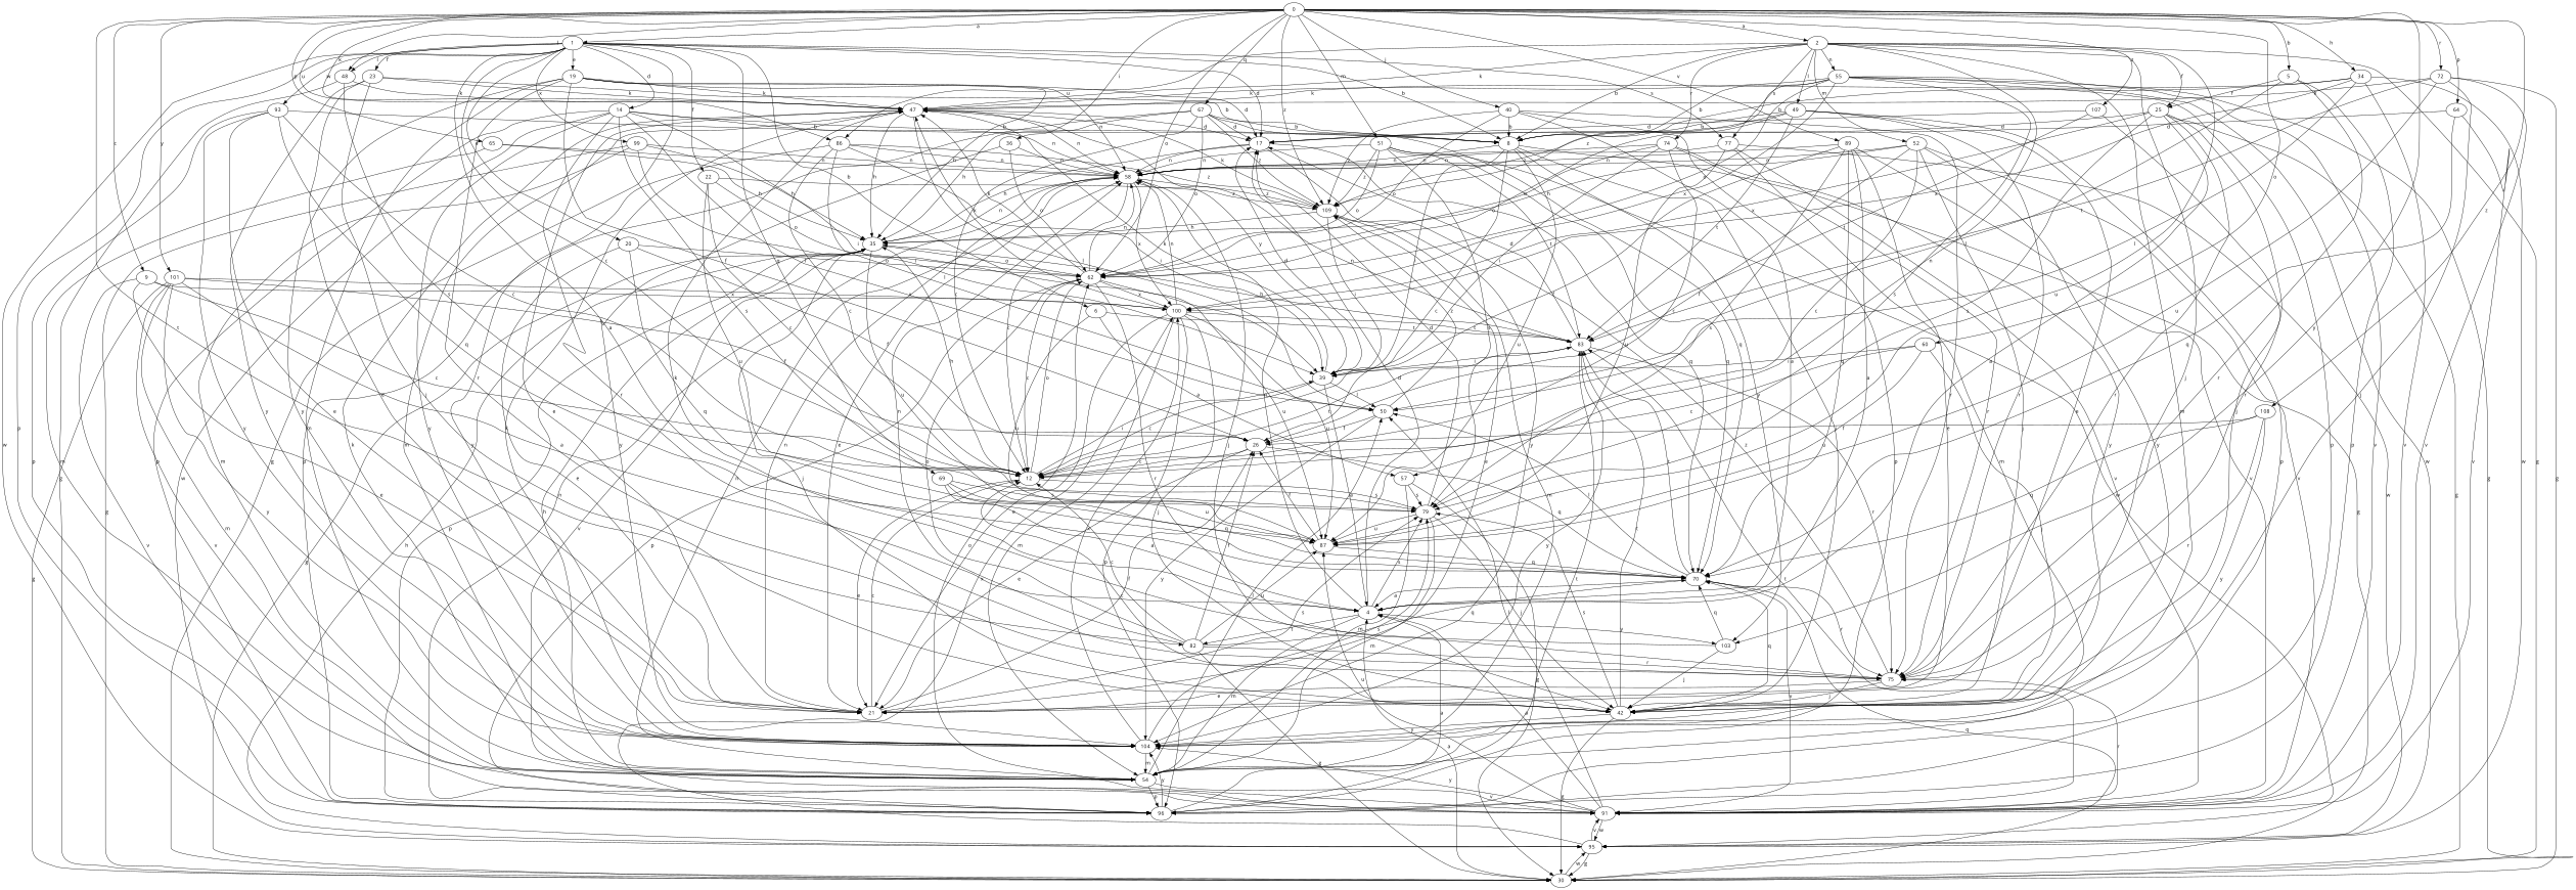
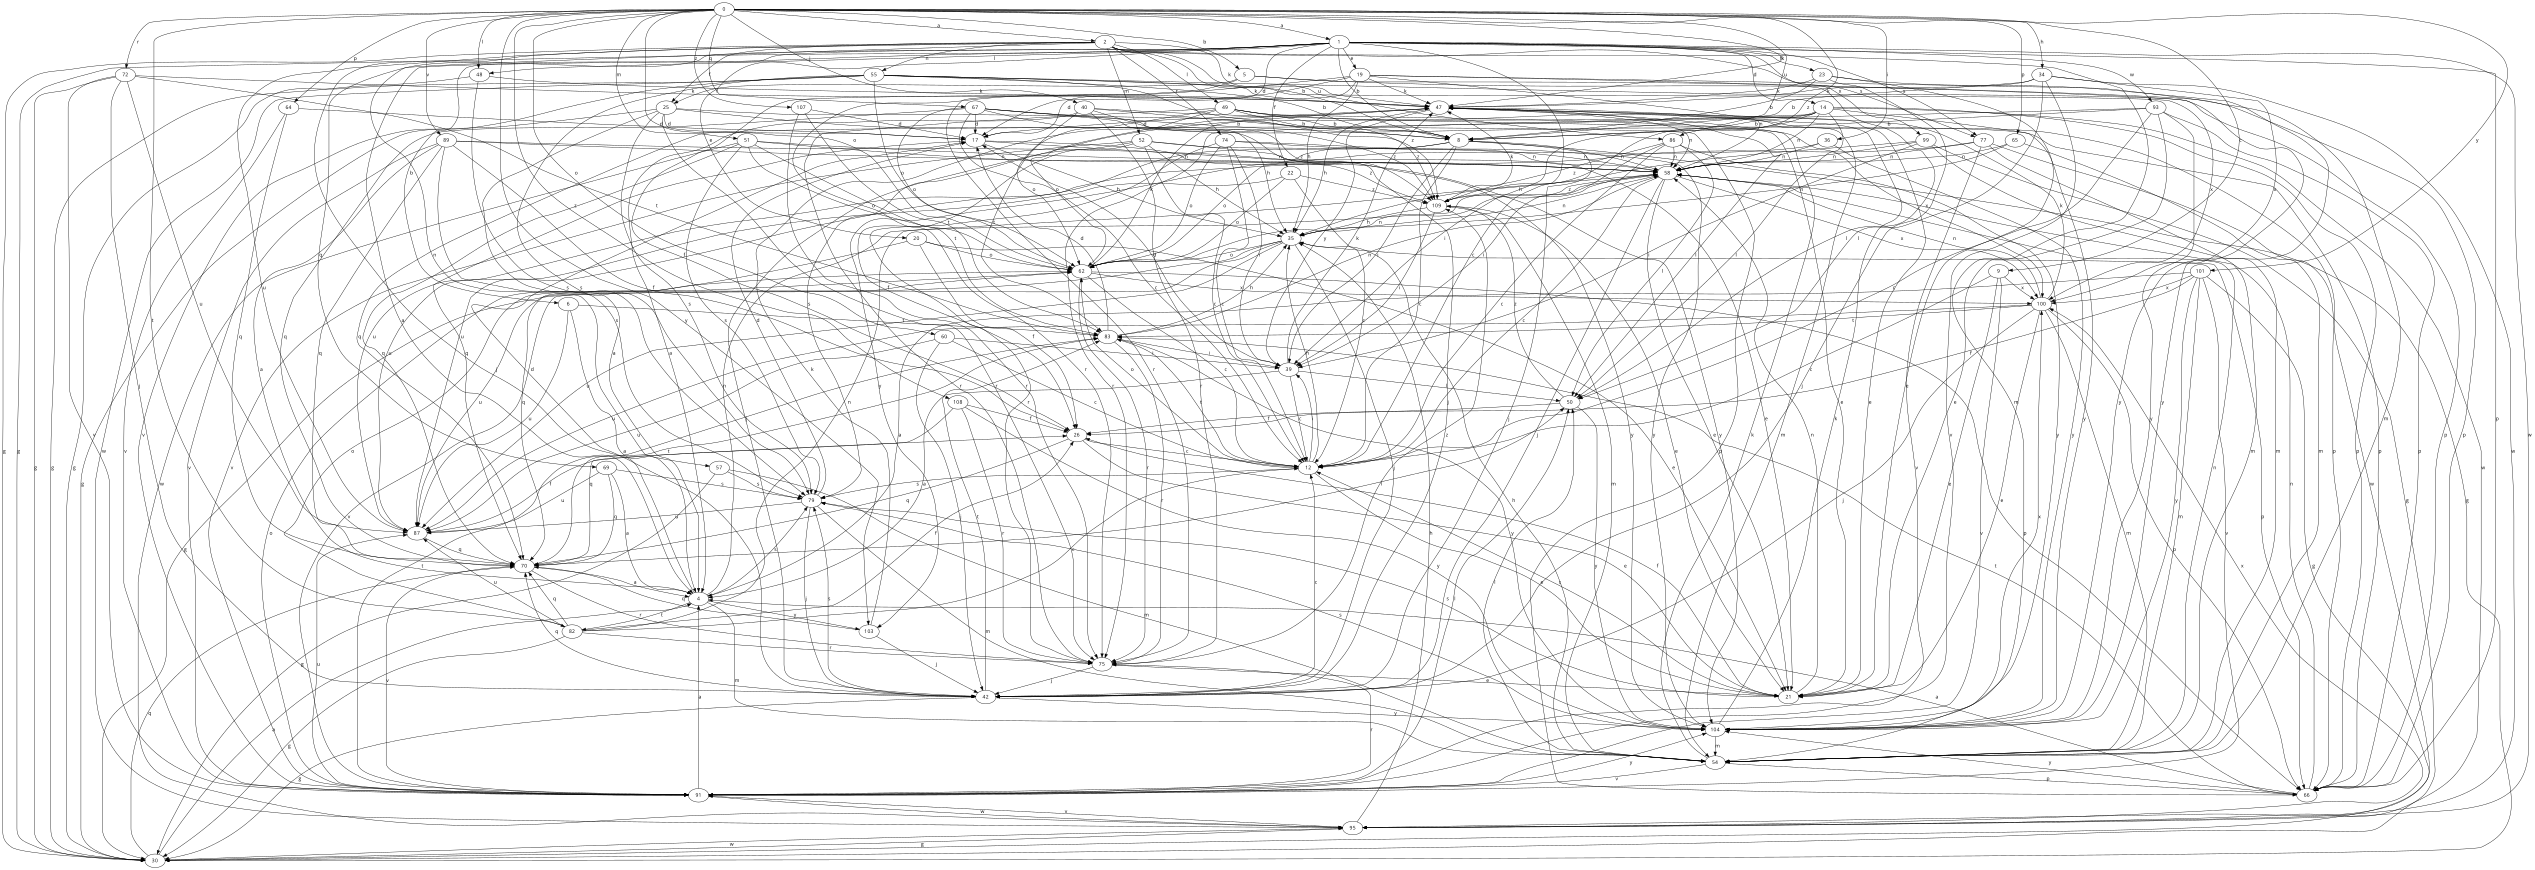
  strict digraph {
    fontname="Open Sans"
    node [fontname="Open Sans"]
    edge [fontname="Open Sans"]
    0
    1
    2
    5
    9
    34
    36
    40
    47
    48
    51
    60
    62
    64
    65
    67
    72
    82
    86
    89
    101
    103
    107
    108
    109
    4
    6
    8
    12
    14
    17
    19
    20
    22
    23
    30
-   66 [label=96]
+   66
    69
    77
    93
    95
    99
    25
    42
    49
    52
    54
    55
    57
    74
    87
    50
    75
    21
    91
    100
    58
    104
    39
    35
    79
    83
    70
    26
    0 -> 1 [label=a]
    0 -> 2 [label=a]
    0 -> 5 [label=b]
    0 -> 9 [label=c]
    0 -> 34 [label=h]
    0 -> 36 [label=i]
    0 -> 40 [label=j]
    0 -> 47 [label=k]
    0 -> 48 [label=l]
    0 -> 51 [label=m]
    0 -> 60 [label=o]
    0 -> 62 [label=o]
    0 -> 64 [label=p]
    0 -> 65 [label=p]
    0 -> 67 [label=q]
    0 -> 72 [label=r]
    0 -> 82 [label=t]
    0 -> 86 [label=u]
    0 -> 89 [label=v]
    0 -> 101 [label=y]
    0 -> 103 [label=y]
    0 -> 107 [label=z]
    0 -> 108 [label=z]
    0 -> 109 [label=z]
    1 -> 48 [label=l]
    1 -> 4 [label=a]
    1 -> 6 [label=b]
    1 -> 8 [label=b]
    1 -> 12 [label=c]
    1 -> 14 [label=d]
    1 -> 17 [label=d]
    1 -> 19 [label=e]
    1 -> 20 [label=e]
    1 -> 22 [label=f]
    1 -> 23 [label=f]
    1 -> 30 [label=g]
    1 -> 66 [label=p]
    1 -> 69 [label=q]
    1 -> 77 [label=s]
    1 -> 93 [label=w]
    1 -> 95 [label=w]
    1 -> 99 [label=x]
    2 -> 47 [label=k]
    2 -> 86 [label=u]
    2 -> 8 [label=b]
    2 -> 30 [label=g]
    2 -> 77 [label=s]
    2 -> 25 [label=f]
    2 -> 42 [label=j]
    2 -> 49 [label=l]
    2 -> 52 [label=m]
    2 -> 54 [label=m]
    2 -> 55 [label=n]
    2 -> 57 [label=n]
    2 -> 74 [label=r]
    2 -> 87 [label=u]
    5 -> 66 [label=p]
    5 -> 25 [label=f]
    5 -> 50 [label=l]
    5 -> 75 [label=r]
    9 -> 12 [label=c]
    9 -> 21 [label=e]
    9 -> 91 [label=v]
    9 -> 100 [label=x]
    34 -> 47 [label=k]
    34 -> 8 [label=b]
    34 -> 95 [label=w]
    34 -> 50 [label=l]
    34 -> 91 [label=v]
    34 -> 100 [label=x]
    36 -> 62 [label=o]
    36 -> 58 [label=n]
    36 -> 104 [label=y]
    40 -> 62 [label=o]
    40 -> 109 [label=z]
    40 -> 4 [label=a]
    40 -> 8 [label=b]
    40 -> 66 [label=p]
    40 -> 75 [label=r]
    47 -> 17 [label=d]
    47 -> 54 [label=m]
    47 -> 50 [label=l]
    47 -> 21 [label=e]
    47 -> 58 [label=n]
    47 -> 39 [label=y]
    47 -> 35 [label=h]
    48 -> 47 [label=k]
    48 -> 30 [label=g]
    48 -> 79 [label=s]
    51 -> 62 [label=o]
    51 -> 109 [label=z]
    51 -> 95 [label=w]
    51 -> 58 [label=n]
    51 -> 79 [label=s]
    51 -> 83 [label=t]
    51 -> 70 [label=q]
    60 -> 12 [label=c]
    60 -> 42 [label=j]
    60 -> 87 [label=u]
    60 -> 39 [label=i]
    62 -> 47 [label=k]
    62 -> 12 [label=c]
    62 -> 66 [label=p]
    62 -> 87 [label=u]
    62 -> 75 [label=r]
    62 -> 100 [label=x]
    62 -> 58 [label=n]
    64 -> 17 [label=d]
    64 -> 91 [label=v]
    64 -> 70 [label=q]
    65 -> 54 [label=m]
    65 -> 58 [label=n]
    65 -> 35 [label=h]
    67 -> 62 [label=o]
    67 -> 109 [label=z]
    67 -> 8 [label=b]
    67 -> 12 [label=c]
    67 -> 17 [label=d]
    67 -> 66 [label=p]
    67 -> 35 [label=h]
    67 -> 70 [label=q]
    72 -> 47 [label=k]
    72 -> 30 [label=g]
    72 -> 42 [label=j]
    72 -> 87 [label=u]
    72 -> 91 [label=v]
    72 -> 83 [label=t]
    82 -> 62 [label=o]
    82 -> 12 [label=c]
    82 -> 30 [label=g]
    82 -> 87 [label=u]
    82 -> 75 [label=r]
    82 -> 58 [label=n]
    82 -> 70 [label=q]
    82 -> 26 [label=f]
    86 -> 109 [label=z]
    86 -> 12 [label=c]
    86 -> 50 [label=l]
    86 -> 58 [label=n]
    86 -> 104 [label=y]
    86 -> 39 [label=i]
    89 -> 4 [label=a]
    89 -> 21 [label=e]
    89 -> 91 [label=v]
    89 -> 58 [label=n]
    89 -> 79 [label=s]
    89 -> 70 [label=q]
    89 -> 26 [label=f]
    101 -> 4 [label=a]
    101 -> 30 [label=g]
    101 -> 54 [label=m]
    101 -> 91 [label=v]
    101 -> 100 [label=x]
    101 -> 104 [label=y]
    101 -> 26 [label=f]
    103 -> 47 [label=k]
    103 -> 42 [label=j]
    103 -> 70 [label=q]
    107 -> 17 [label=d]
    107 -> 75 [label=r]
    107 -> 83 [label=t]
    108 -> 75 [label=r]
    108 -> 104 [label=y]
    108 -> 70 [label=q]
    108 -> 26 [label=f]
    109 -> 47 [label=k]
    109 -> 54 [label=m]
    109 -> 21 [label=e]
    109 -> 39 [label=i]
    109 -> 35 [label=h]
    4 -> 82 [label=t]
    4 -> 103 [label=y]
    4 -> 17 [label=d]
    4 -> 54 [label=m]
    4 -> 58 [label=n]
    4 -> 79 [label=s]
-   6 -> 57 [label=a]
+   6 -> 4 [label=a]
    6 -> 87 [label=u]
    6 -> 83 [label=t]
    8 -> 103 [label=y]
    8 -> 12 [label=c]
    8 -> 30 [label=g]
    8 -> 42 [label=j]
    8 -> 87 [label=u]
    8 -> 58 [label=n]
    8 -> 39 [label=i]
    12 -> 62 [label=o]
    12 -> 21 [label=e]
    12 -> 39 [label=i]
    12 -> 35 [label=h]
    12 -> 79 [label=s]
    12 -> 83 [label=t]
    14 -> 8 [label=b]
    14 -> 66 [label=p]
    14 -> 95 [label=w]
    14 -> 50 [label=l]
    14 -> 75 [label=r]
    14 -> 58 [label=n]
    14 -> 104 [label=y]
    14 -> 39 [label=i]
    14 -> 79 [label=s]
    17 -> 58 [label=n]
    17 -> 104 [label=y]
    17 -> 35 [label=h]
    17 -> 70 [label=q]
    19 -> 47 [label=k]
    19 -> 17 [label=d]
    19 -> 54 [label=m]
    19 -> 75 [label=r]
    19 -> 58 [label=n]
    19 -> 104 [label=y]
    19 -> 35 [label=h]
    19 -> 26 [label=f]
    20 -> 62 [label=o]
    20 -> 21 [label=e]
    20 -> 70 [label=q]
    20 -> 26 [label=f]
    22 -> 62 [label=o]
    22 -> 109 [label=z]
    22 -> 12 [label=c]
    22 -> 87 [label=u]
    23 -> 47 [label=k]
    23 -> 8 [label=b]
    23 -> 42 [label=j]
    23 -> 21 [label=e]
    23 -> 104 [label=y]
    30 -> 4 [label=a]
    30 -> 95 [label=w]
    30 -> 70 [label=q]
    66 -> 4 [label=a]
    66 -> 58 [label=n]
    66 -> 104 [label=y]
    66 -> 83 [label=t]
    69 -> 4 [label=a]
    69 -> 87 [label=u]
    69 -> 79 [label=s]
    69 -> 70 [label=q]
    77 -> 95 [label=w]
    77 -> 54 [label=m]
    77 -> 87 [label=u]
    77 -> 91 [label=v]
    77 -> 58 [label=n]
    93 -> 8 [label=b]
    93 -> 12 [label=c]
    93 -> 66 [label=p]
    93 -> 21 [label=e]
    93 -> 104 [label=y]
    93 -> 70 [label=q]
    95 -> 30 [label=g]
    95 -> 91 [label=v]
    95 -> 100 [label=x]
    95 -> 35 [label=h]
    99 -> 30 [label=g]
    99 -> 54 [label=m]
    99 -> 58 [label=n]
    99 -> 39 [label=i]
    99 -> 35 [label=h]
    25 -> 4 [label=a]
    25 -> 17 [label=d]
    25 -> 30 [label=g]
    25 -> 42 [label=j]
    25 -> 75 [label=r]
    25 -> 100 [label=x]
    25 -> 79 [label=s]
    42 -> 12 [label=c]
    42 -> 30 [label=g]
    42 -> 104 [label=y]
    42 -> 79 [label=s]
    42 -> 83 [label=t]
    42 -> 70 [label=q]
    49 -> 62 [label=o]
    49 -> 109 [label=z]
    49 -> 8 [label=b]
    49 -> 66 [label=p]
    49 -> 75 [label=r]
    49 -> 21 [label=e]
    49 -> 83 [label=t]
    52 -> 12 [label=c]
    52 -> 42 [label=j]
    52 -> 91 [label=v]
    52 -> 58 [label=n]
    52 -> 104 [label=y]
    52 -> 35 [label=h]
    52 -> 26 [label=f]
    54 -> 47 [label=k]
    54 -> 66 [label=p]
    54 -> 50 [label=l]
    54 -> 91 [label=v]
    54 -> 58 [label=n]
    54 -> 35 [label=h]
    55 -> 47 [label=k]
    55 -> 62 [label=o]
    55 -> 109 [label=z]
    55 -> 8 [label=b]
    55 -> 30 [label=g]
    55 -> 66 [label=p]
    55 -> 95 [label=w]
    55 -> 91 [label=v]
    55 -> 100 [label=x]
    55 -> 79 [label=s]
    57 -> 30 [label=g]
    57 -> 54 [label=m]
    57 -> 79 [label=s]
    74 -> 62 [label=o]
    74 -> 12 [label=c]
    74 -> 75 [label=r]
    74 -> 58 [label=n]
    74 -> 104 [label=y]
    74 -> 39 [label=i]
    87 -> 70 [label=q]
    87 -> 26 [label=f]
    50 -> 109 [label=z]
    50 -> 104 [label=y]
    50 -> 26 [label=f]
    75 -> 109 [label=z]
    75 -> 42 [label=j]
    75 -> 21 [label=e]
    21 -> 12 [label=c]
    21 -> 58 [label=n]
    21 -> 79 [label=s]
    21 -> 26 [label=f]
    91 -> 62 [label=o]
    91 -> 4 [label=a]
    91 -> 95 [label=w]
    91 -> 87 [label=u]
    91 -> 50 [label=l]
    91 -> 75 [label=r]
    91 -> 104 [label=y]
    91 -> 83 [label=t]
    100 -> 47 [label=k]
    100 -> 66 [label=p]
    100 -> 42 [label=j]
    100 -> 54 [label=m]
    100 -> 87 [label=u]
    100 -> 21 [label=e]
    100 -> 58 [label=n]
    100 -> 83 [label=t]
    58 -> 109 [label=z]
    58 -> 12 [label=c]
    58 -> 42 [label=j]
    58 -> 21 [label=e]
    58 -> 100 [label=x]
    104 -> 47 [label=k]
    104 -> 54 [label=m]
    104 -> 100 [label=x]
    104 -> 79 [label=s]
    39 -> 47 [label=k]
    39 -> 4 [label=a]
    39 -> 12 [label=c]
    39 -> 17 [label=d]
    39 -> 50 [label=l]
    35 -> 62 [label=o]
    35 -> 30 [label=g]
    35 -> 66 [label=p]
    35 -> 42 [label=j]
    35 -> 87 [label=u]
    35 -> 91 [label=v]
    35 -> 58 [label=n]
    79 -> 17 [label=d]
    79 -> 42 [label=j]
    79 -> 54 [label=m]
    79 -> 87 [label=u]
    83 -> 17 [label=d]
    83 -> 75 [label=r]
    83 -> 58 [label=n]
    83 -> 104 [label=y]
    83 -> 39 [label=i]
    83 -> 35 [label=h]
    70 -> 4 [label=a]
    70 -> 50 [label=l]
    70 -> 75 [label=r]
    70 -> 91 [label=v]
    70 -> 83 [label=t]
    26 -> 12 [label=c]
    26 -> 21 [label=e]
    26 -> 70 [label=q]
  }
